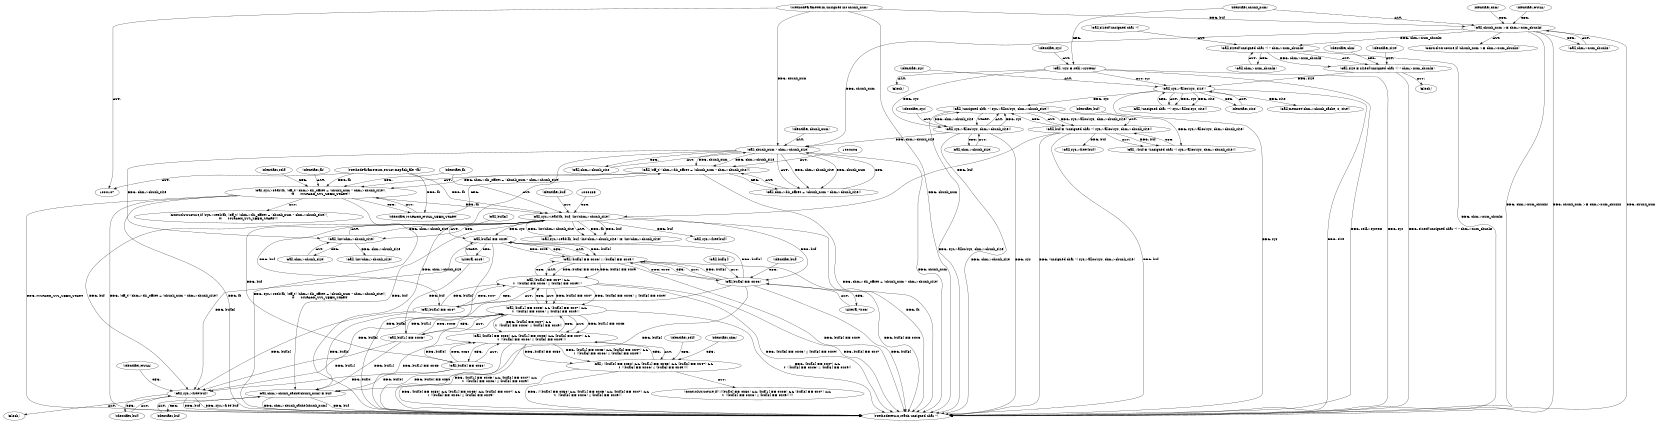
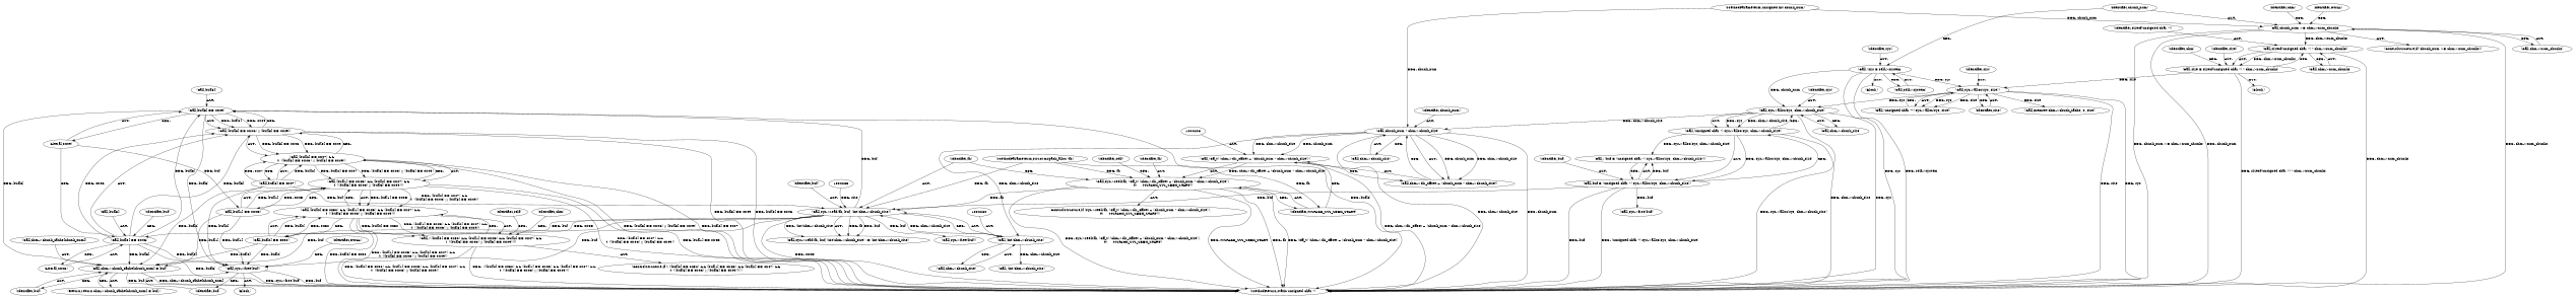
  digraph {
    n1 [label="(Call,buf[3] == 0x49)"]
    n2 [label="(Call,(buf[3] == 0x4C) || (buf[3] == 0x49))"]
    n3 [label="(Call,sys->free(buf))"]
    n4 [label="(Call,chm->chunk_cache[chunk_num] = buf)"]
    n5 [label="(Literal,0x49)"]
    n6 [label="(MethodReturn,static unsigned char *)"]
    n7 [label="(Call,buf[3] == 0x4C)"]
    n8 [label="(Call,(buf[2] == 0x47) &&\n\t  ((buf[3] == 0x4C) || (buf[3] == 0x49)))"]
    n9 [label="(Block,)"]
    n10 [label="(Identifier,buf)"]
+   n11 [label="(Return,return chm->chunk_cache[chunk_num] = buf;)"]
    n12 [label="(Identifier,buf)"]
    n13 [label="(Call,buf[1] == 0x4D)"]
    n14 [label="(Call,sys->read(fh, buf, (int)chm->chunk_size))"]
    n15 [label="(Call,(int)chm->chunk_size)"]
    n16 [label="(Call,sys->free(buf))"]
    n17 [label="(Call,buf[0] == 0x50)"]
    n18 [label="(Call,sys->read(fh, buf, (int)chm->chunk_size) != (int)chm->chunk_size)"]
    n19 [label="(Call,buf[2] == 0x47)"]
    n20 [label="(Call,chm->chunk_size)"]
    n21 [label="(Call,(int)chm->chunk_size)"]
-   n22 [label="(Literal,7x4C)"]
+   n22 [label="(Literal,0x4C)"]
    n23 [label="(Call,(buf[0] == 0x50) && (buf[1] == 0x4D) && (buf[2] == 0x47) &&\n\t  ((buf[3] == 0x4C) || (buf[3] == 0x49)))"]
    n24 [label="(Call,(buf[1] == 0x4D) && (buf[2] == 0x47) &&\n\t  ((buf[3] == 0x4C) || (buf[3] == 0x49)))"]
    n25 [label="(Call,sys->seek(fh, (off_t) (chm->dir_offset + (chunk_num * chm->chunk_size)),\n\t\t      MSPACK_SYS_SEEK_START))"]
-   n26 [label="(Identifier,MSPACK_NULL_SEEK_START)"]
+   n26 [label="(Identifier,MSPACK_SYS_SEEK_START)"]
    n27 [label="(ControlStructure,if (sys->seek(fh, (off_t) (chm->dir_offset + (chunk_num * chm->chunk_size)),\n\t\t      MSPACK_SYS_SEEK_START)))"]
    n28 [label="(Call,(off_t) (chm->dir_offset + (chunk_num * chm->chunk_size)))"]
-   n29 [label="(MethodParameterIn,struct mspack_file *fh)"]
-   1000107
+   n29 [label="(MethodParameterIn,struct mspack_alloc *fh)"]
    n31 [label="(Call,chm->dir_offset + (chunk_num * chm->chunk_size))"]
    n32 [label="(Call,chunk_num * chm->chunk_size)"]
    n33 [label="(Call,chm->chunk_size)"]
    n34 [label="(Call,chunk_num >= chm->num_chunks)"]
    n35 [label="(Call,sizeof(unsigned char *) * chm->num_chunks)"]
    n36 [label="(Call,chm->num_chunks)"]
    n37 [label="(ControlStructure,if (chunk_num >= chm->num_chunks))"]
    n38 [label="(Call,size = sizeof(unsigned char *) * chm->num_chunks)"]
    n39 [label="(Call,chm->num_chunks)"]
    n40 [label="(MethodParameterIn,unsigned int chunk_num)"]
    n41 [label="(Call,sys->alloc(sys, chm->chunk_size))"]
    n42 [label="(Call,(unsigned char *) sys->alloc(sys, chm->chunk_size))"]
    n43 [label="(Call,chm->chunk_size)"]
    n44 [label="(Call,buf = (unsigned char *) sys->alloc(sys, chm->chunk_size))"]
    n45 [label="(Call,!(buf = (unsigned char *) sys->alloc(sys, chm->chunk_size)))"]
    n46 [label="(Call,sys->alloc(sys, size))"]
    n47 [label="(Call,(unsigned char **) sys->alloc(sys, size))"]
    n48 [label="(Identifier,size)"]
    n49 [label="(Call,memset(chm->chunk_cache, 0, size))"]
    n50 [label="(Call,*sys = self->system)"]
    n51 [label="(Block,)"]
+   n52 [label="(Call,self->system)"]
    n53 [label="(Block,)"]
    n54 [label="(Call,sys->free(buf))"]
    n55 [label="(Call,!((buf[0] == 0x50) && (buf[1] == 0x4D) && (buf[2] == 0x47) &&\n\t  ((buf[3] == 0x4C) || (buf[3] == 0x49))))"]
    n56 [label="(ControlStructure,if (!((buf[0] == 0x50) && (buf[1] == 0x4D) && (buf[2] == 0x47) &&\n\t  ((buf[3] == 0x4C) || (buf[3] == 0x49)))))"]
    n57 [label="(Call,buf[3])"]
+   n58 [label="(Call,chm->chunk_cache[chunk_num])"]
    n59 [label="(Call,buf[3])"]
    n60 [label="(Identifier,chunk_num)"]
    n61 [label="(Identifier,buf)"]
    n62 [label="(Identifier,fh)"]
    n63 [label="(Identifier,sys)"]
    n64 [label="(Identifier,sys)"]
    n65 [label="(Identifier,chm)"]
    n66 [label="(Identifier,chm)"]
    n67 [label="(Identifier,chunk_num)"]
    n68 [label="(Identifier,self)"]
    n69 [label="(Identifier,chm)"]
    n70 [label="(Identifier,size)"]
    n71 [label="(Identifier,sys)"]
-   n72 [label="(Call,sizeof(unsigned char *))"]
+   n72 [label="(Identifier,sizeof(unsigned char *))"]
    n73 [label="(Identifier,NULL)"]
    n74 [label="(Identifier,self)"]
    n75 [label="(Identifier,fh)"]
    n76 [label="(Identifier,buf)"]
    n77 [label="(Identifier,NULL)"]
    n78 [label="(Identifier,buf)"]
    1000235
    1000203
+   1000230
    n1 -> n2 [label="AST: "]
    n1 -> n2 [label="DDG: buf[3]"]
    n1 -> n2 [label="DDG: 0x49"]
    n1 -> n3 [label="DDG: buf[3]"]
+   n1 -> n4 [label="DDG: buf[3]"]
    n1 -> n5 [label="CFG: "]
    n1 -> n6 [label="DDG: buf[3]"]
    n2 -> n1 [label="CFG: "]
    n2 -> n6 [label="DDG: buf[3] == 0x49"]
    n2 -> n6 [label="DDG: buf[3] == 0x4C"]
-   n2 -> n7 [label="CFG: "]
+   n5 -> n7 [label="CFG: "]
    n2 -> n8 [label="AST: "]
    n2 -> n8 [label="DDG: buf[3] == 0x4C"]
    n2 -> n8 [label="DDG: buf[3] == 0x49"]
    n3 -> n6 [label="DDG: sys->free(buf)"]
    n3 -> n6 [label="DDG: buf"]
    n3 -> n9 [label="AST: "]
    n3 -> n10 [label="CFG: "]
    n4 -> n6 [label="DDG: buf"]
    n4 -> n6 [label="DDG: chm->chunk_cache[chunk_num]"]
+   n4 -> n11 [label="AST: "]
    n4 -> n12 [label="CFG: "]
-   n5 -> n1 [label="START: "]
+   n5 -> n1 [label="AST: "]
    n5 -> n13 [label="DDG: buf"]
    n7 -> n1 [label="DDG: buf[3]"]
    n7 -> n2 [label="AST: "]
    n7 -> n2 [label="DDG: buf[3]"]
    n7 -> n2 [label="DDG: 0x4C"]
    n7 -> n3 [label="DDG: buf[3]"]
    n7 -> n4 [label="DDG: buf[3]"]
    n7 -> n6 [label="DDG: buf[3]"]
    n7 -> n22 [label="CFG: "]
    n8 -> n2 [label="CFG: "]
    n8 -> n6 [label="DDG: (buf[3] == 0x4C) || (buf[3] == 0x49)"]
    n8 -> n6 [label="DDG: buf[2] == 0x47"]
    n8 -> n19 [label="CFG: "]
    n8 -> n24 [label="AST: "]
    n8 -> n24 [label="DDG: buf[2] == 0x47"]
    n8 -> n24 [label="DDG: (buf[3] == 0x4C) || (buf[3] == 0x49)"]
    n10 -> n3 [label="AST: "]
+   n11 -> n4 [label="CFG: "]
    n12 -> n4 [label="AST: "]
    n13 -> n3 [label="DDG: buf[1]"]
    n13 -> n4 [label="DDG: buf[1]"]
    n13 -> n24 [label="AST: "]
    n13 -> n24 [label="DDG: buf[1]"]
    n13 -> n24 [label="DDG: 0x4D"]
-   n14 -> n1 [label="DDG: sys"]
+   n14 -> n1 [label="DDG: buf"]
    n14 -> n3 [label="DDG: buf"]
    n14 -> n4 [label="DDG: buf"]
-   n14 -> n6 [label="DDG: fh"]
+   n14 -> n6 [label="DDG: 0x4D"]
    n14 -> n7 [label="DDG: buf"]
    n14 -> n15 [label="CFG: "]
    n14 -> n16 [label="DDG: buf"]
-   n14 -> n17 [label="DDG: buf"]
+   n14 -> n17 [label="DDG: 0x4D"]
    n14 -> n18 [label="AST: "]
    n14 -> n18 [label="DDG: fh"]
    n14 -> n18 [label="DDG: buf"]
    n14 -> n18 [label="DDG: (int)chm->chunk_size"]
-   n14 -> n19 [label="DDG: buf"]
+   n19 -> n14 [label="DDG: buf"]
    n15 -> n14 [label="AST: "]
    n15 -> n14 [label="DDG: chm->chunk_size"]
    n15 -> n20 [label="CFG: "]
    n15 -> n21 [label="DDG: chm->chunk_size"]
    n17 -> n3 [label="DDG: buf[0]"]
    n17 -> n4 [label="DDG: buf[0]"]
    n17 -> n23 [label="AST: "]
    n17 -> n23 [label="DDG: buf[0]"]
    n17 -> n23 [label="DDG: 0x50"]
    n19 -> n3 [label="DDG: buf[2]"]
    n19 -> n4 [label="DDG: buf[2]"]
    n19 -> n8 [label="AST: "]
    n19 -> n8 [label="DDG: buf[2]"]
    n19 -> n8 [label="DDG: 0x47"]
    n20 -> n15 [label="AST: "]
    n22 -> n7 [label="AST: "]
    n23 -> n6 [label="DDG: buf[0] == 0x50"]
    n23 -> n6 [label="DDG: (buf[1] == 0x4D) && (buf[2] == 0x47) &&\n\t  ((buf[3] == 0x4C) || (buf[3] == 0x49))"]
    n23 -> n17 [label="CFG: "]
    n23 -> n24 [label="CFG: "]
    n23 -> n55 [label="AST: "]
    n23 -> n55 [label="DDG: buf[0] == 0x50"]
    n23 -> n55 [label="DDG: (buf[1] == 0x4D) && (buf[2] == 0x47) &&\n\t  ((buf[3] == 0x4C) || (buf[3] == 0x49))"]
    n24 -> n6 [label="DDG: (buf[2] == 0x47) &&\n\t  ((buf[3] == 0x4C) || (buf[3] == 0x49))"]
    n24 -> n6 [label="DDG: buf[1] == 0x4D"]
    n24 -> n8 [label="CFG: "]
    n24 -> n13 [label="CFG: "]
    n24 -> n23 [label="AST: "]
    n24 -> n23 [label="DDG: buf[1] == 0x4D"]
    n24 -> n23 [label="DDG: (buf[2] == 0x47) &&\n\t  ((buf[3] == 0x4C) || (buf[3] == 0x49))"]
    n25 -> n6 [label="DDG: fh"]
    n25 -> n6 [label="DDG: sys->seek(fh, (off_t) (chm->dir_offset + (chunk_num * chm->chunk_size)),\n\t\t      MSPACK_SYS_SEEK_START)"]
    n25 -> n6 [label="DDG: MSPACK_SYS_SEEK_START"]
    n25 -> n6 [label="DDG: (off_t) (chm->dir_offset + (chunk_num * chm->chunk_size))"]
    n25 -> n14 [label="DDG: fh"]
    n25 -> n26 [label="CFG: "]
    n25 -> n27 [label="AST: "]
    n26 -> n25 [label="AST: "]
    n26 -> n28 [label="CFG: "]
    n28 -> n6 [label="DDG: chm->dir_offset + (chunk_num * chm->chunk_size)"]
    n28 -> n25 [label="AST: "]
    n28 -> n25 [label="DDG: chm->dir_offset + (chunk_num * chm->chunk_size)"]
    n28 -> n31 [label="CFG: "]
    n29 -> n14 [label="DDG: fh"]
    n29 -> n25 [label="DDG: fh"]
    n29 -> n26 [label="DDG: fh"]
-   n29 -> 1000107 [label="AST: "]
    n31 -> n28 [label="AST: "]
    n31 -> n32 [label="CFG: "]
    n32 -> n6 [label="DDG: chunk_num"]
    n32 -> n6 [label="DDG: chm->chunk_size"]
    n32 -> n15 [label="DDG: chm->chunk_size"]
    n32 -> n28 [label="DDG: chunk_num"]
    n32 -> n28 [label="DDG: chm->chunk_size"]
    n32 -> n31 [label="AST: "]
    n32 -> n31 [label="DDG: chunk_num"]
    n32 -> n31 [label="DDG: chm->chunk_size"]
    n32 -> n33 [label="CFG: "]
    n33 -> n32 [label="AST: "]
    n34 -> n6 [label="DDG: chm->num_chunks"]
    n34 -> n6 [label="DDG: chunk_num >= chm->num_chunks"]
    n34 -> n6 [label="DDG: chunk_num"]
-   n34 -> n32 [label="DDG: chunk_num"]
    n34 -> n35 [label="DDG: chm->num_chunks"]
    n34 -> n36 [label="CFG: "]
    n34 -> n37 [label="AST: "]
    n35 -> n6 [label="DDG: chm->num_chunks"]
    n35 -> n38 [label="AST: "]
    n35 -> n38 [label="DDG: chm->num_chunks"]
    n35 -> n39 [label="CFG: "]
    n36 -> n34 [label="AST: "]
    n38 -> n6 [label="DDG: sizeof(unsigned char *) * chm->num_chunks"]
+   n38 -> n35 [label="CFG: "]
    n38 -> n46 [label="DDG: size"]
    n38 -> n53 [label="AST: "]
    n39 -> n35 [label="AST: "]
-   n40 -> n6 [label="DDG: chunk_num"]
-   n40 -> 1000107 [label="AST: "]
    n40 -> n32 [label="DDG: chunk_num"]
-   n40 -> n34 [label="DDG: buf"]
+   n40 -> n34 [label="DDG: chunk_num"]
    n41 -> n6 [label="DDG: chm->chunk_size"]
    n41 -> n6 [label="DDG: sys"]
    n41 -> n32 [label="DDG: chm->chunk_size"]
    n41 -> n42 [label="AST: "]
    n41 -> n42 [label="DDG: sys"]
    n41 -> n42 [label="DDG: chm->chunk_size"]
    n41 -> n43 [label="CFG: "]
    n42 -> n6 [label="DDG: sys->alloc(sys, chm->chunk_size)"]
-   n42 -> n41 [label="START: "]
+   n42 -> n41 [label="CFG: "]
    n42 -> n44 [label="AST: "]
    n42 -> n44 [label="DDG: sys->alloc(sys, chm->chunk_size)"]
    n42 -> n45 [label="DDG: sys->alloc(sys, chm->chunk_size)"]
    n43 -> n41 [label="AST: "]
    n44 -> n6 [label="DDG: (unsigned char *) sys->alloc(sys, chm->chunk_size)"]
    n44 -> n6 [label="DDG: buf"]
    n44 -> n14 [label="DDG: buf"]
    n44 -> n42 [label="CFG: "]
    n44 -> n45 [label="AST: "]
    n44 -> n45 [label="DDG: buf"]
    n44 -> n54 [label="DDG: buf"]
    n45 -> n44 [label="CFG: "]
    n46 -> n6 [label="DDG: size"]
    n46 -> n6 [label="DDG: sys"]
-   n46 -> n42 [label="DDG: sys"]
+   n46 -> n41 [label="DDG: sys"]
    n46 -> n47 [label="AST: "]
    n46 -> n47 [label="DDG: sys"]
    n46 -> n47 [label="DDG: size"]
    n46 -> n48 [label="CFG: "]
    n46 -> n49 [label="DDG: size"]
    n47 -> n46 [label="CFG: "]
    n48 -> n46 [label="AST: "]
    n50 -> n6 [label="DDG: sys"]
    n50 -> n6 [label="DDG: self->system"]
-   n50 -> n41 [label="DDG: sys"]
-   n50 -> n46 [label="AST: sys"]
+   n50 -> n41 [label="DDG: chunk_num"]
+   n50 -> n46 [label="DDG: sys"]
    n50 -> n51 [label="AST: "]
+   n50 -> n52 [label="CFG: "]
+   n52 -> n50 [label="AST: "]
    n55 -> n6 [label="DDG: (buf[0] == 0x50) && (buf[1] == 0x4D) && (buf[2] == 0x47) &&\n\t  ((buf[3] == 0x4C) || (buf[3] == 0x49))"]
    n55 -> n6 [label="DDG: !((buf[0] == 0x50) && (buf[1] == 0x4D) && (buf[2] == 0x47) &&\n\t  ((buf[3] == 0x4C) || (buf[3] == 0x49)))"]
    n55 -> n23 [label="CFG: "]
    n55 -> n56 [label="AST: "]
    n57 -> n7 [label="AST: "]
+   n58 -> n4 [label="AST: "]
    n59 -> n1 [label="AST: "]
    n60 -> n34 [label="AST: "]
    n60 -> n50 [label="CFG: "]
    n61 -> n44 [label="AST: "]
    n62 -> n14 [label="AST: "]
    n62 -> n25 [label="CFG: "]
    n63 -> n46 [label="AST: "]
    n64 -> n41 [label="AST: "]
    n65 -> n38 [label="CFG: "]
    n66 -> n55 [label="CFG: "]
    n67 -> n32 [label="AST: "]
    n68 -> n55 [label="CFG: "]
    n69 -> n34 [label="CFG: "]
    n70 -> n38 [label="AST: "]
    n71 -> n50 [label="AST: "]
    n72 -> n35 [label="AST: "]
    n73 -> n3 [label="CFG: "]
    n74 -> n25 [label="CFG: "]
    n75 -> n25 [label="AST: "]
    n76 -> n14 [label="AST: "]
    n77 -> n34 [label="CFG: "]
    n78 -> n7 [label="CFG: "]
-   1000235 -> n14 [label="CFG: "]
+   1000235 -> n14 [label="DDG: size"]
    1000203 -> n28 [label="AST: "]
+   1000230 -> n15 [label="AST: "]
  }
